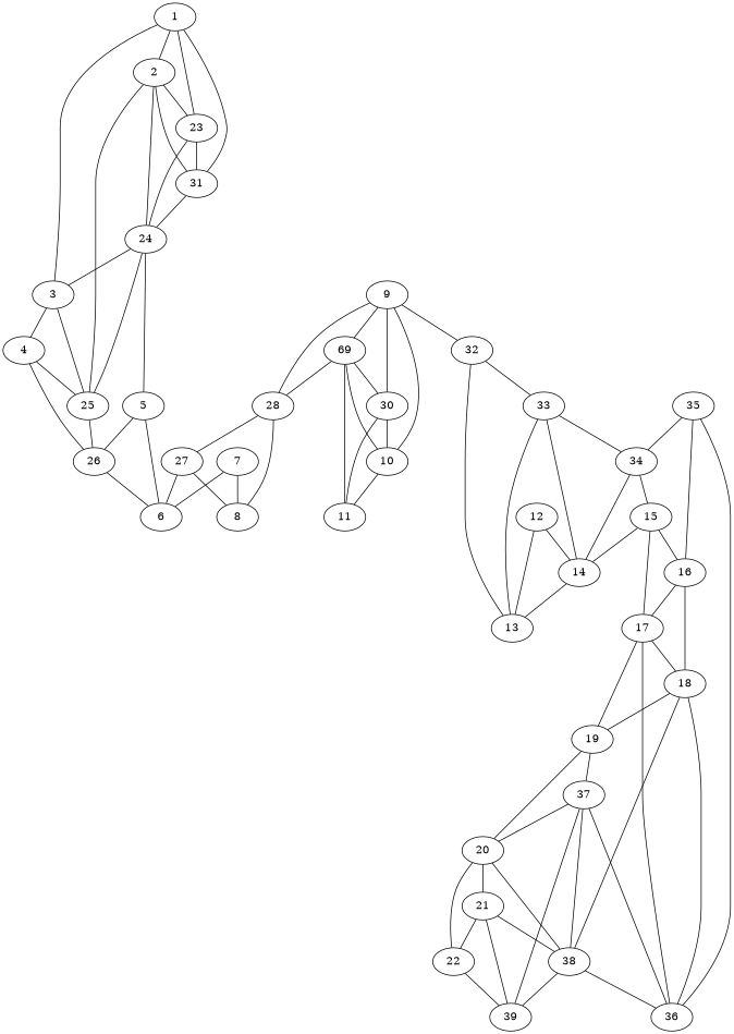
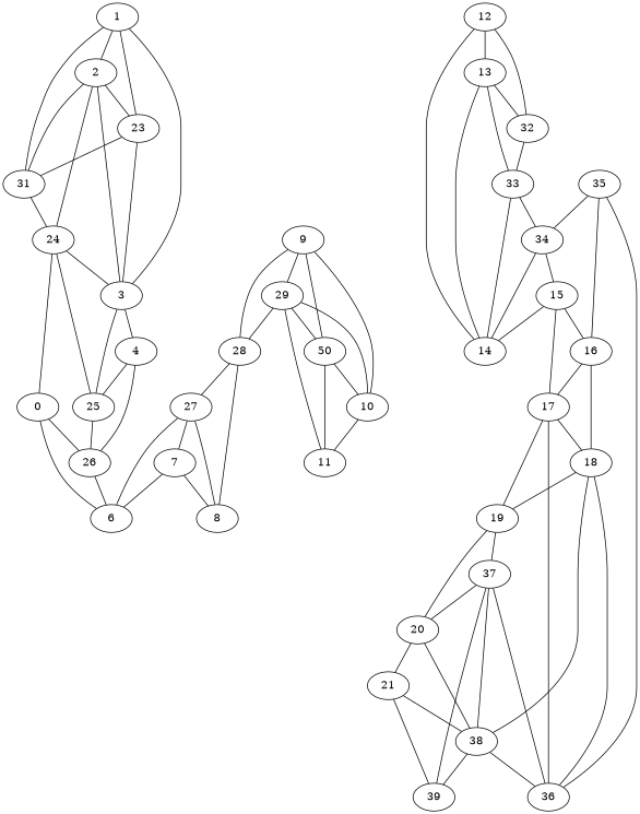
  graph {
    node [aaLength=5 sequence=vanDerWaals type=0]
    edge [distance0=0.0 frequency=1 type0=1]
    1 [aaLength=4 sequence=FVVE]
    2 [aaLength=15 sequence=AVHKVIVETPYLNEE]
    23 [sequence=LKEIF type=1]
    31 [sequence=LKEIF type=1]
    24 [aaLength=4 sequence=KAVE type=1]
    3 [aaLength=9 sequence=EAGADFIKT]
    25 [aaLength=6 sequence=FAPRGT type=1]
-   5 [aaLength=7 sequence=SMIEAGA]
+   5 [aaLength=7 sequence=SMIEAGA label=0]
    4 [aaLength=15 sequence=IKSSAKGRIKVKASG]
    26 [sequence=DLETA type=1]
    6 [aaLength=15 sequence=RIGTSSGISIAEEFL]
    7 [sequence=H]
    8 [aaLength=16]
    9 [aaLength=13]
    28 [aaLength=3 type=1]
-   29 [type=1 label=69]
+   29 [type=1]
    27 [sequence=ILEHH type=1]
-   30 [aaLength=4 type=1]
+   30 [aaLength=4 type=1 label=50]
    10 [aaLength=11]
    11 [aaLength=16]
    12 [aaLength=4]
    13 [aaLength=15]
    14 [aaLength=9]
    32 [type=1]
    33 [aaLength=4 type=1]
    34 [aaLength=6 type=1]
    15 [aaLength=16]
    16 [aaLength=7]
    17 [aaLength=16]
    18
    19 [aaLength=15]
    37 [aaLength=3 type=1]
    20 [aaLength=13]
    38 [type=1]
    21 [aaLength=11]
    39 [aaLength=4 type=1]
    36 [type=1]
-   22 [aaLength=17]
    35 [type=1]
    1 -- 2 [distance0=20.92345]
    1 -- 23 [distance0=36.43905 type0=2]
    1 -- 31 [distance0=36.43905 type0=3]
    2 -- 23 [distance0=46.86808 type0=3]
    2 -- 24 [distance0=3.0 type0=4]
    23 -- 31 [distance1=0.0 frequency=2 type1=5]
-   23 -- 24 [distance0=28.0 type0=2]
+   23 -- 3 [distance0=28.0 type0=2]
    31 -- 2 [distance0=5.0 type0=4]
    31 -- 24 [distance0=28.0 type0=2]
    24 -- 3 [distance0=3.0 type0=4]
    24 -- 25 [distance0=19.0]
    24 -- 5 [distance0=28.57085]
    3 -- 1 [distance0=41.67956 type0=3]
-   25 -- 2 [distance0=25.39905]
+   3 -- 2 [distance0=25.39905]
    3 -- 25 [distance0=3.0 type0=4]
    3 -- 4 [distance0=29.55145 type0=2]
    25 -- 26 [distance0=31.0 type0=2]
    5 -- 26 [distance0=24.60101 type0=2]
    5 -- 6 [distance0=10.70274 distance1=1.0 frequency=2 type1=4]
    4 -- 25 [distance0=33.46874 type0=3]
    4 -- 26 [distance0=3.0 type0=4]
    26 -- 6 [distance0=24.40035]
    7 -- 6 [distance0=26.05217 type0=2]
    7 -- 8 [distance0=11.33838 distance1=0.0 frequency=2 type1=5]
    9 -- 28 [distance0=21.06302]
    9 -- 29 [distance0=23.03586 distance1=0.0 frequency=2 type0=2 type1=4]
    28 -- 8 [distance0=24.43951 type0=2]
    28 -- 27 [distance0=29.0 type0=3]
    29 -- 28 [distance0=29.0 type0=3]
    29 -- 30 [distance0=23.0]
    27 -- 6 [distance0=27.57494 type0=3]
+   27 -- 7 [distance0=27.37345 distance1=1.0 frequency=2 type0=2 type1=4]
    27 -- 8 [distance0=19.85672]
    30 -- 9 [distance0=42.37512 type0=3]
    30 -- 10 [distance0=35.43463 type0=2]
    10 -- 9 [distance0=30.28845 type0=2]
    10 -- 29 [distance0=33.77296 type0=3]
    10 -- 11 [distance0=22.31691]
    11 -- 29 [distance0=52.31079 type0=3]
    11 -- 30 [distance0=44.46817 type0=2]
    12 -- 13 [distance0=23.49135]
    12 -- 14 [distance0=44.41169 type0=2]
-   9 -- 32 [distance0=56.17124 distance1=0.0 frequency=2 type0=3 type1=4]
+   12 -- 32 [distance0=56.17124 distance1=0.0 frequency=2 type0=3 type1=4]
    13 -- 32 [distance0=39.90268 type0=3]
    13 -- 33 [type0=4]
    14 -- 13 [distance0=25.03829]
    14 -- 33 [distance0=37.91524 type0=3]
    14 -- 34 [type0=4]
    32 -- 33 [distance0=28.0 type0=2]
    33 -- 34 [distance0=19.0]
    34 -- 15 [distance0=37.6897 distance1=0.0 frequency=2 type0=3 type1=4]
    15 -- 14 [distance0=28.54588]
    15 -- 16 [distance0=30.74524 type0=2]
    15 -- 17 [distance0=34.45937 type0=3]
    16 -- 17 [distance0=11.25115 distance1=0.0 frequency=2 type1=4]
    16 -- 18 [distance0=33.99547 type0=3]
    17 -- 18 [distance0=25.4789 type0=2]
    18 -- 19 [distance0=7.243463 distance1=0.0 frequency=2 type1=5]
    19 -- 17 [distance0=31.65846 type0=2]
    19 -- 37 [type0=4]
    37 -- 20 [type0=4]
    37 -- 38 [distance0=29.0 type0=2]
    20 -- 19 [distance0=32.12056 type0=2]
    20 -- 38 [type0=4]
    20 -- 21 [distance0=29.42544]
    38 -- 18 [distance0=38.34362 type0=3]
    38 -- 39 [distance0=23.0]
    38 -- 36 [distance0=58.0 type0=3]
    21 -- 38 [distance0=58.84965 type0=3]
    21 -- 39 [type0=4]
-   21 -- 22 [distance0=21.47642]
    39 -- 37 [distance0=52.0 type0=2]
    36 -- 17 [distance0=49.77914 type0=3]
    36 -- 18 [type0=4]
    36 -- 37 [distance0=29.0]
-   22 -- 20 [distance0=50.78048 type0=2]
-   22 -- 39 [distance0=55.15309 type0=3]
    35 -- 34 [distance0=31.0]
    35 -- 16 [type0=4]
    35 -- 36 [distance0=33.0 type0=2]
  }
